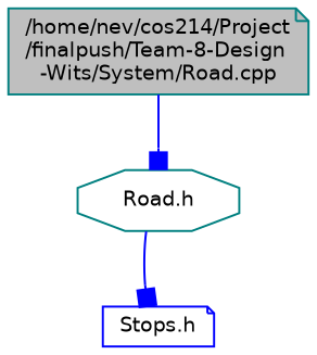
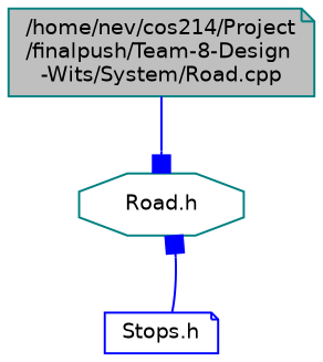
  digraph {
    node [color=teal fillcolor=white fontname=Helvetica fontsize=10 shape=note style=filled]
    edge [arrowhead=box color=blue fontname=Helvetica fontsize=10 labelfontname=Helvetica labelfontsize=10 style=solid]
    n1 [fillcolor=grey75 fontcolor=black height=0.2 label="/home/nev/cos214/Project\l/finalpush/Team-8-Design\l-Wits/System/Road.cpp" width=0.4]
    n2 [height=0.2 label="Road.h" shape=octagon width=0.4]
    n3 [color=blue height=0.2 label="Stops.h" width=0.4]
    n1 -> n2
-   n2 -> n3
+   n3 -> n2
  }
